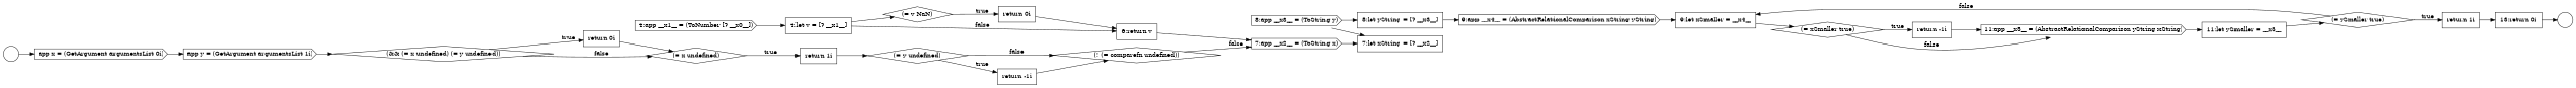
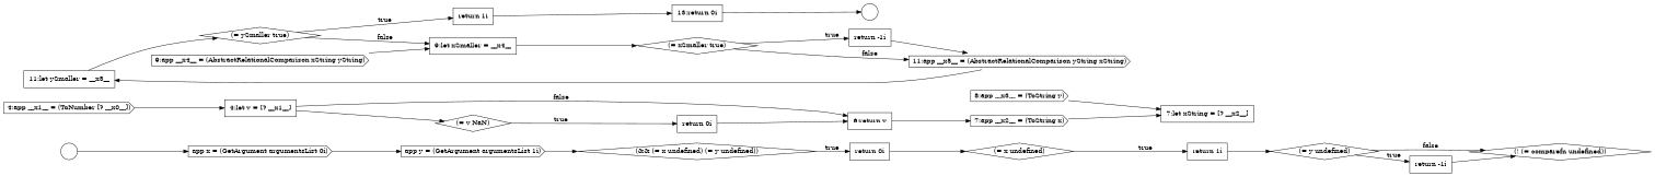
  digraph {
    rankdir=LR
    node [color=black fillcolor=white shape=none style=filled]
    edge [color=black]
    n1 [label=<<font color="black">app x = (GetArgument argumentsList 0i)</font>> shape=cds]
    n2 [label=<<font color="black">app y = (GetArgument argumentsList 1i)</font>> shape=cds]
    n3 [label=<<font color="black">(&amp;&amp; (= x undefined) (= y undefined))</font>> shape=diamond]
    n4 [label=<<font color="black">     <table border="0" cellborder="1" cellspacing="0" cellpadding="10">       <tr><td align="left">return 1i</td></tr>     </table>   </font>> margin=0]
    n5 [label=<<font color="black">(= y undefined)</font>> shape=diamond]
    n6 [label=<<font color="black">(! (= comparefn undefined))</font>> shape=diamond]
    n7 [label=<<font color="black">     <table border="0" cellborder="1" cellspacing="0" cellpadding="10">       <tr><td align="left">return -1i</td></tr>     </table>   </font>> margin=0]
    n8 [label=<<font color="black">7:app __x2__ = (ToString x)</font>> shape=cds]
    n9 [label=<<font color="black">     <table border="0" cellborder="1" cellspacing="0" cellpadding="10">       <tr><td align="left">7:let xString = [? __x2__]</td></tr>     </table>   </font>> margin=0]
    n10 [label=<<font color="black">     <table border="0" cellborder="1" cellspacing="0" cellpadding="10">       <tr><td align="left">11:let ySmaller = __x5__</td></tr>     </table>   </font>> margin=0]
    n11 [label=<<font color="black">(= ySmaller true)</font>> shape=diamond]
    n12 [label=<<font color="black">     <table border="0" cellborder="1" cellspacing="0" cellpadding="10">       <tr><td align="left">9:let xSmaller = __x4__</td></tr>     </table>   </font>> margin=0]
    n13 [label=<<font color="black">     <table border="0" cellborder="1" cellspacing="0" cellpadding="10">       <tr><td align="left">return 1i</td></tr>     </table>   </font>> margin=0]
    n14 [label=" " shape=circle]
    n15 [label=<<font color="black">     <table border="0" cellborder="1" cellspacing="0" cellpadding="10">       <tr><td align="left">6:return v</td></tr>     </table>   </font>> margin=0]
    n16 [label=<<font color="black">4:app __x1__ = (ToNumber [? __x0__])</font>> shape=cds]
    n17 [label=<<font color="black">     <table border="0" cellborder="1" cellspacing="0" cellpadding="10">       <tr><td align="left">4:let v = [? __x1__]</td></tr>     </table>   </font>> margin=0]
    n18 [label=<<font color="black">(= v NaN)</font>> shape=diamond]
    n19 [label=" " shape=circle]
    n20 [label=<<font color="black">     <table border="0" cellborder="1" cellspacing="0" cellpadding="10">       <tr><td align="left">return 0i</td></tr>     </table>   </font>> margin=0]
    n21 [label=<<font color="black">8:app __x3__ = (ToString y)</font>> shape=cds]
-   n22 [label=<<font color="black">     <table border="0" cellborder="1" cellspacing="0" cellpadding="10">       <tr><td align="left">8:let yString = [? __x3__]</td></tr>     </table>   </font>> margin=0]
    n23 [label=<<font color="black">9:app __x4__ = (AbstractRelationalComparison xString yString)</font>> shape=cds]
    n24 [label=<<font color="black">11:app __x5__ = (AbstractRelationalComparison yString xString)</font>> shape=cds]
    n25 [label=<<font color="black">(= xSmaller true)</font>> shape=diamond]
    n26 [label=<<font color="black">     <table border="0" cellborder="1" cellspacing="0" cellpadding="10">       <tr><td align="left">return -1i</td></tr>     </table>   </font>> margin=0]
    n27 [label=<<font color="black">     <table border="0" cellborder="1" cellspacing="0" cellpadding="10">       <tr><td align="left">13:return 0i</td></tr>     </table>   </font>> margin=0]
    n28 [label=<<font color="black">     <table border="0" cellborder="1" cellspacing="0" cellpadding="10">       <tr><td align="left">return 0i</td></tr>     </table>   </font>> margin=0]
    n29 [label=<<font color="black">(= x undefined)</font>> shape=diamond]
    n1 -> n2
    n2 -> n3
    n3 -> n28 [label=<<font color="black">true</font>>]
-   n3 -> n29 [label=<<font color="black">false</font>>]
    n4 -> n5
    n5 -> n6 [label=<<font color="black">false</font>>]
    n5 -> n7 [label=<<font color="black">true</font>>]
-   n6 -> n8 [label=<<font color="black">false</font>>]
    n7 -> n6
    n8 -> n9
    n10 -> n11
    n11 -> n12 [label=<<font color="black">false</font>>]
    n11 -> n13 [label=<<font color="black">true</font>>]
    n12 -> n25
    n13 -> n27
    n15 -> n8
    n16 -> n17
    n17 -> n15 [label=<<font color="black">false</font>>]
    n17 -> n18
    n18 -> n20 [label=<<font color="black">true</font>>]
    n19 -> n1
    n20 -> n15
    n21 -> n9
-   n21 -> n22
-   n22 -> n23
    n23 -> n12
    n24 -> n10
    n25 -> n24 [label=<<font color="black">false</font>>]
    n25 -> n26 [label=<<font color="black">true</font>>]
    n26 -> n24
    n27 -> n14
    n28 -> n29
    n29 -> n4 [label=<<font color="black">true</font>>]
  }
